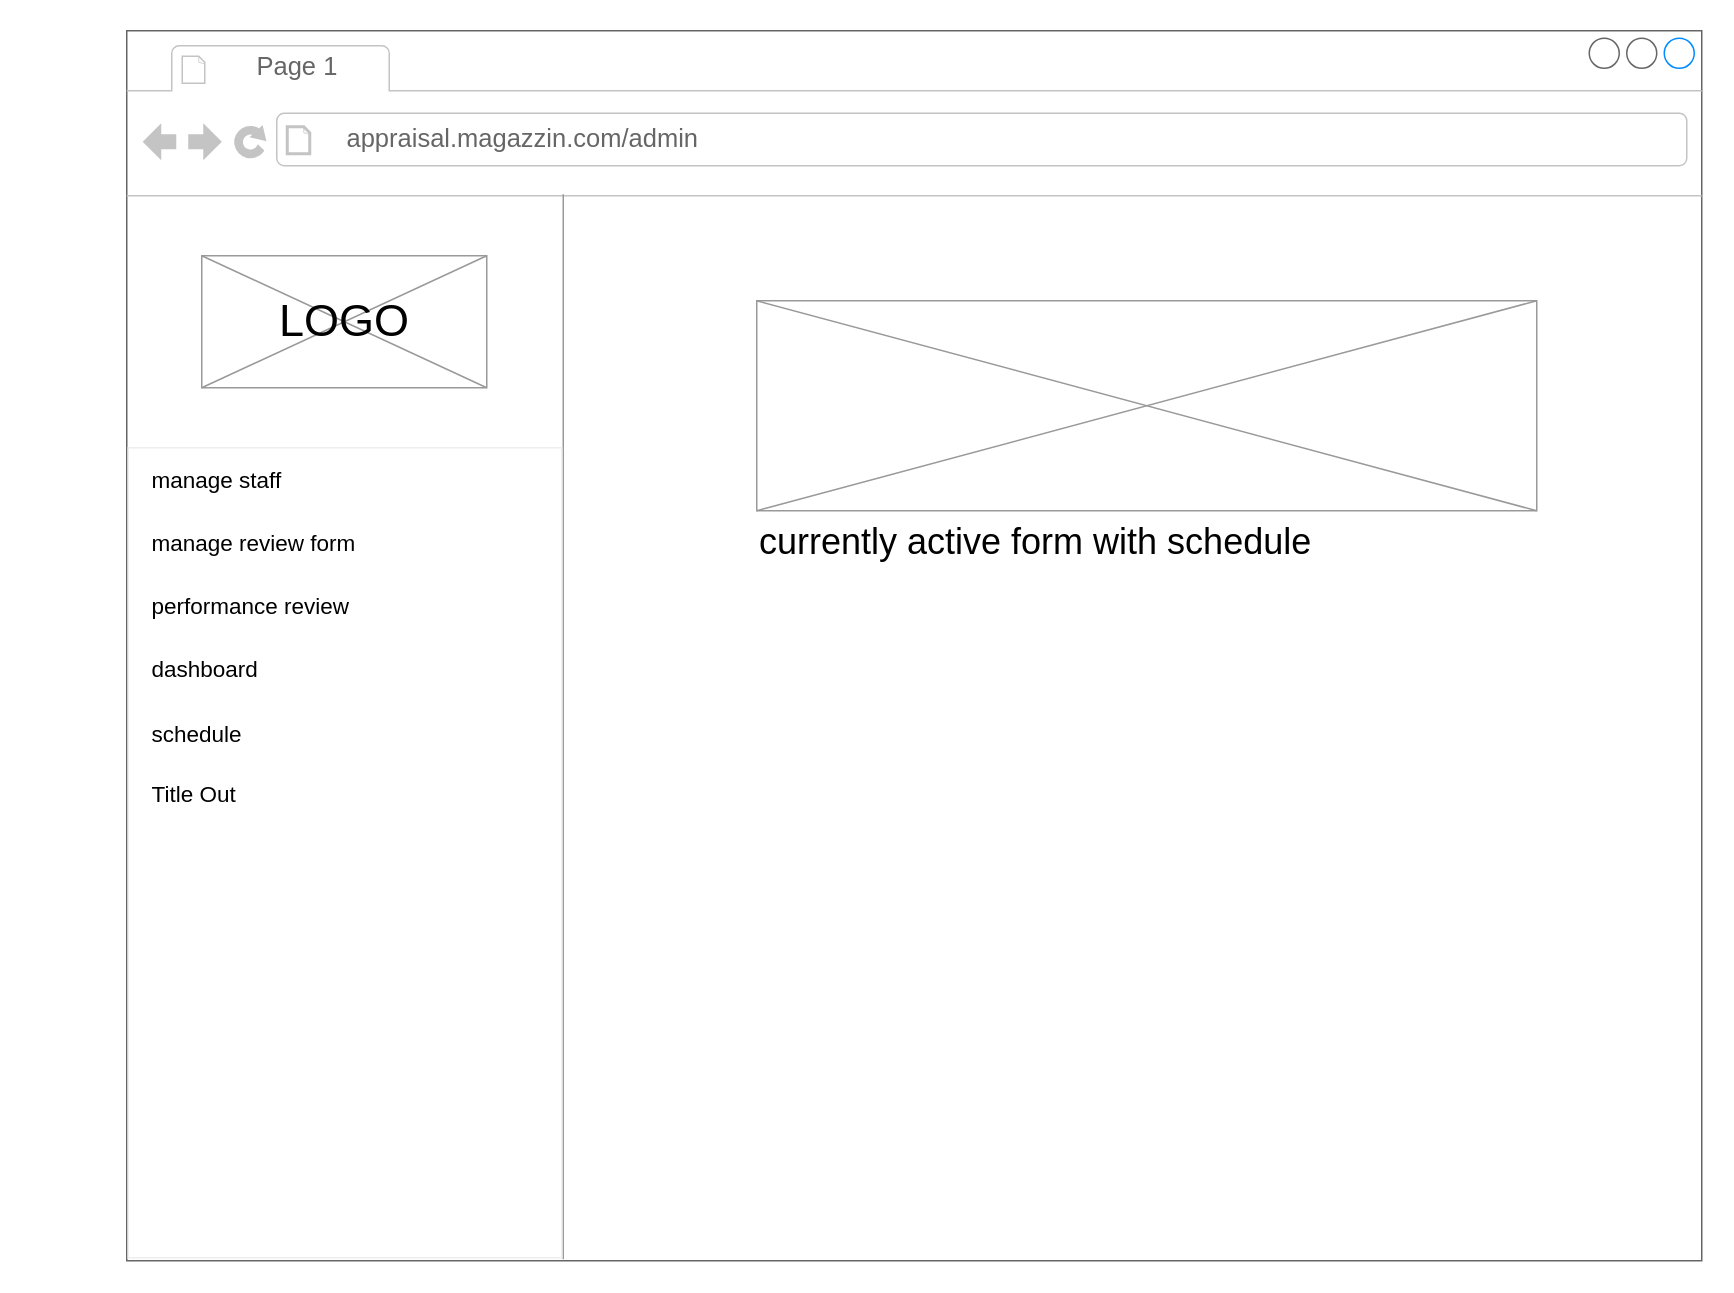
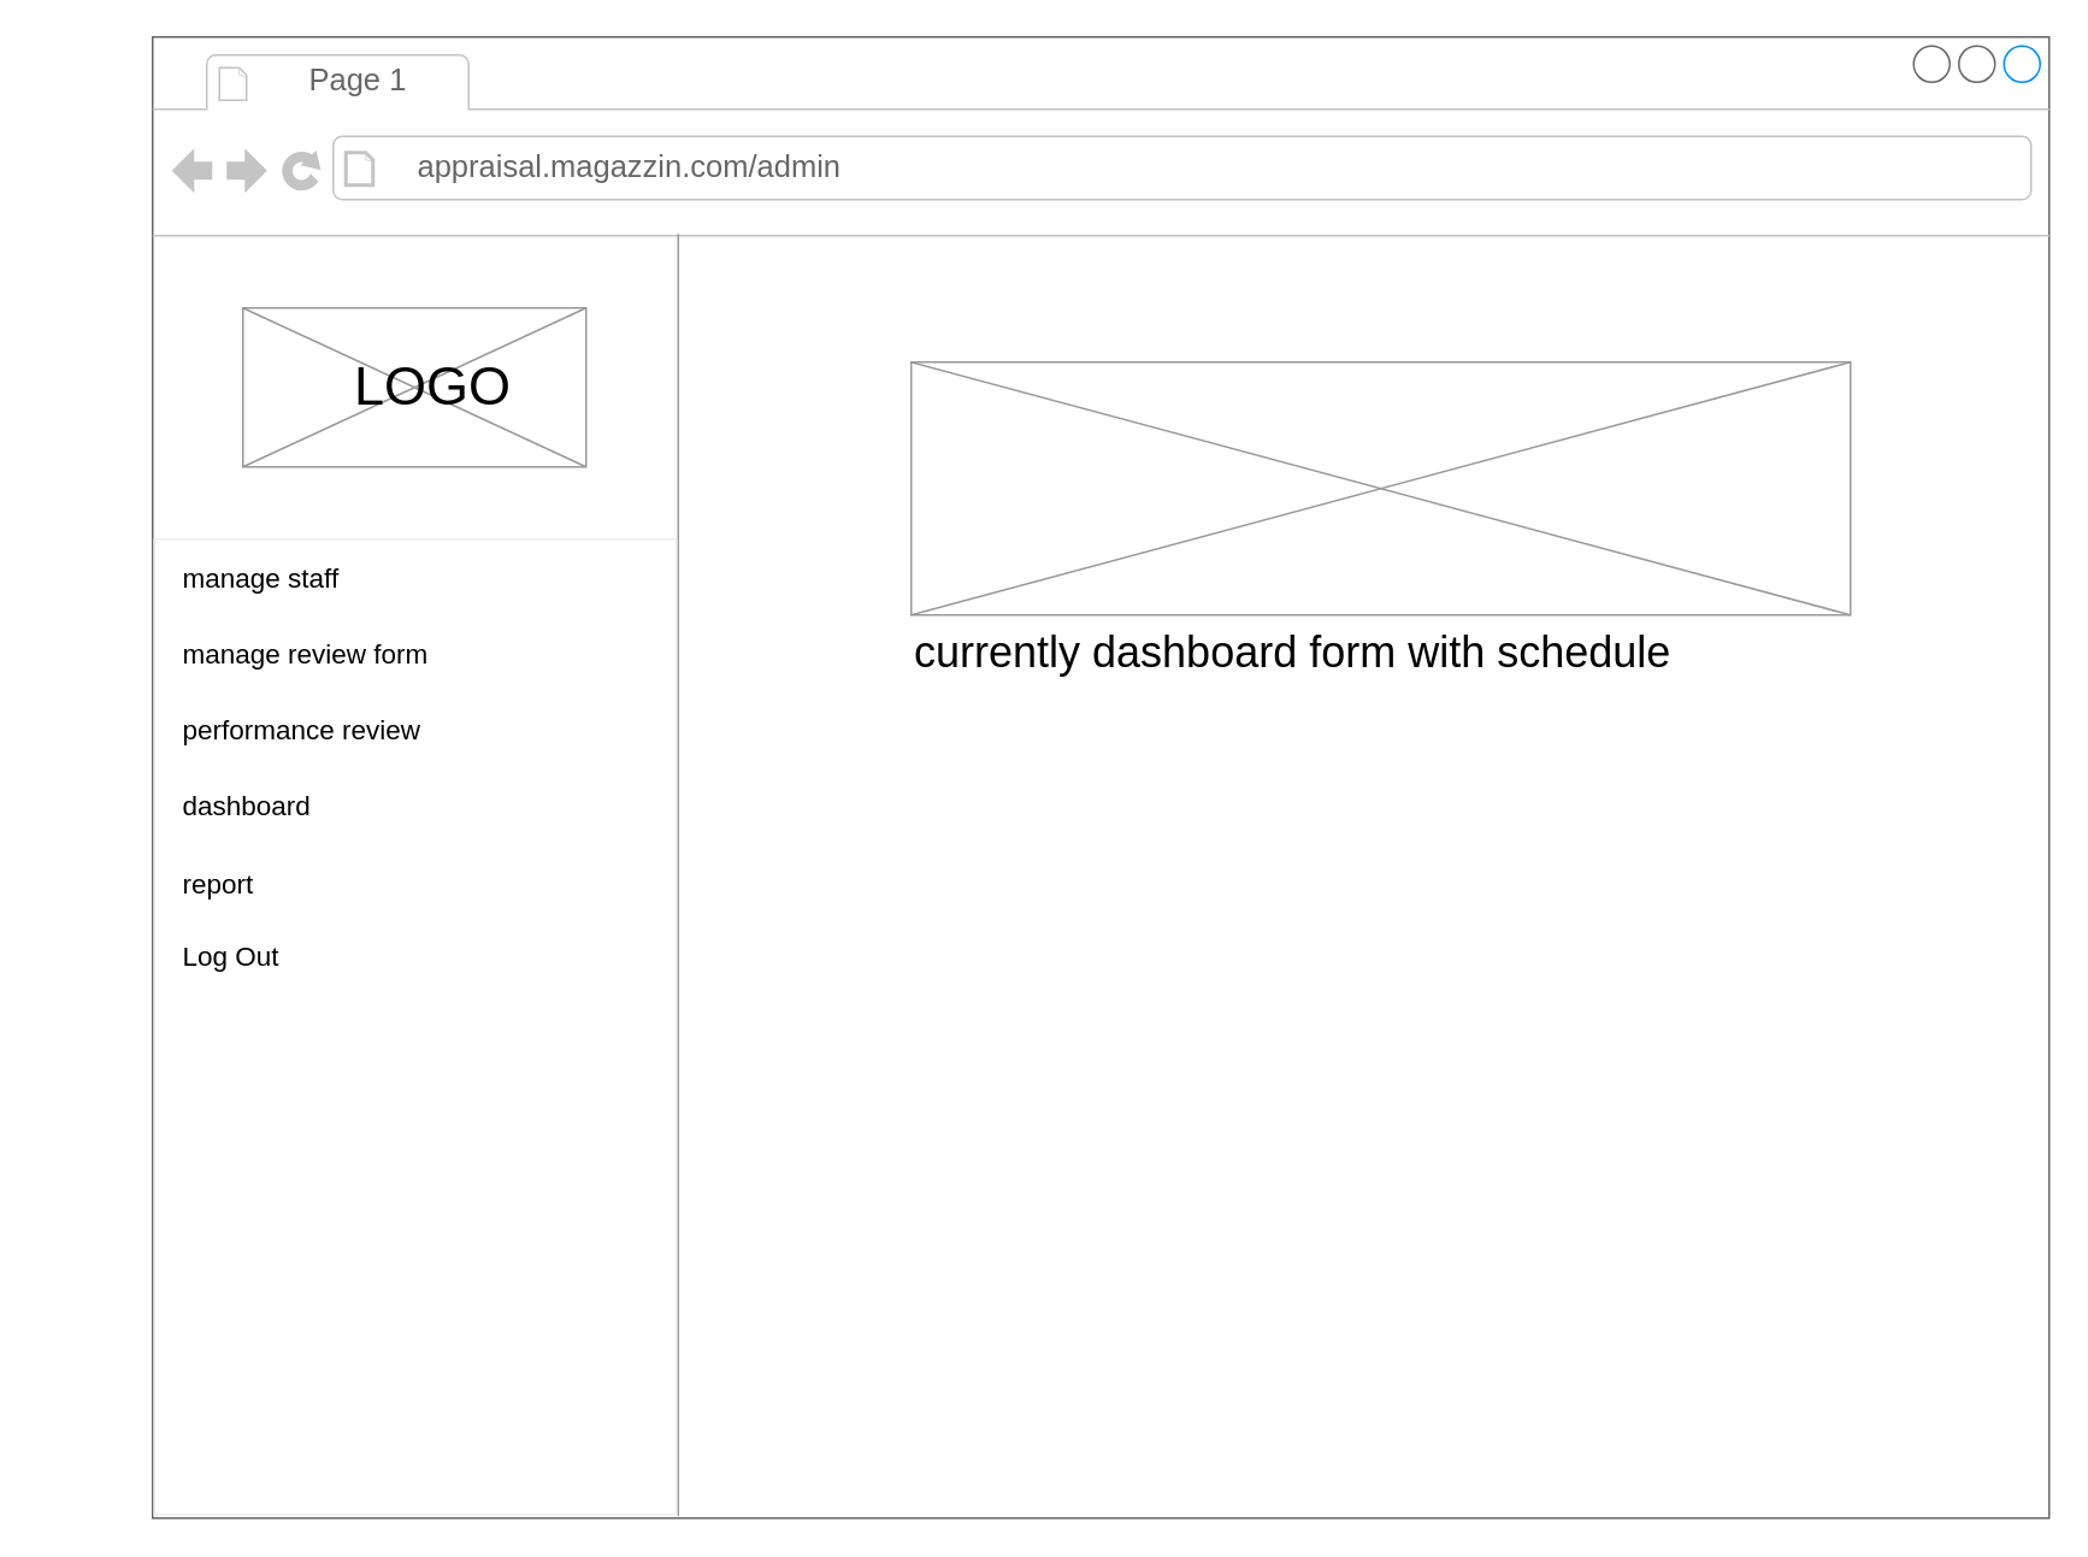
  <mxCell id="0" />
  <mxCell id="1" parent="0" />
  <mxCell id="2" value="" style="strokeWidth=1;shadow=0;dashed=0;align=center;html=1;shape=mxgraph.mockup.containers.browserWindow;rSize=0;strokeColor=#666666;mainText=,;recursiveResize=0;rounded=0;labelBackgroundColor=none;fontFamily=Verdana;fontSize=12;fillColor=#FFFFFF;" parent="1" vertex="1"><mxGeometry x="84" y="20" width="1050" height="820" as="geometry" /></mxCell>
  <mxCell id="3" value="Page 1" style="strokeWidth=1;shadow=0;dashed=0;align=center;html=1;shape=mxgraph.mockup.containers.anchor;fontSize=17;fontColor=#666666;align=left;" parent="2" vertex="1"><mxGeometry x="85" y="12" width="110" height="26" as="geometry" /></mxCell>
  <mxCell id="4" value="appraisal.magazzin.com/admin" style="strokeWidth=1;shadow=0;dashed=0;align=center;html=1;shape=mxgraph.mockup.containers.anchor;rSize=0;fontSize=17;fontColor=#666666;align=left;" parent="2" vertex="1"><mxGeometry x="145" y="60" width="310" height="26" as="geometry" /></mxCell>
  <mxCell id="5" value="" style="verticalLabelPosition=bottom;shadow=0;dashed=0;align=center;html=1;verticalAlign=top;strokeWidth=1;shape=mxgraph.mockup.markup.line;strokeColor=#999999;rounded=0;labelBackgroundColor=none;fillColor=#ffffff;fontFamily=Verdana;fontSize=12;fontColor=#000000;rotation=90;" parent="2" vertex="1"><mxGeometry x="-64" y="454" width="710" height="20" as="geometry" /></mxCell>
  <mxCell id="6" value="Title 1" style="text;html=1;points=[];align=left;verticalAlign=top;spacingTop=-4;fontSize=15;fontFamily=Verdana" parent="2" vertex="1"><mxGeometry x="20" y="330" width="170" height="30" as="geometry" /></mxCell>
  <mxCell id="7" value="" style="verticalLabelPosition=bottom;shadow=0;dashed=0;align=center;html=1;verticalAlign=top;strokeWidth=1;shape=mxgraph.mockup.graphics.simpleIcon;strokeColor=#999999;fontFamily=Helvetica;fontSize=30;fillColor=#FFFFFF;" parent="2" vertex="1"><mxGeometry x="50" y="150" width="190" height="88" as="geometry" /></mxCell>
- <mxCell id="8" value="&lt;font face=&quot;Helvetica&quot;&gt;LOGO&lt;/font&gt;" style="text;html=1;points=[];align=left;verticalAlign=top;spacingTop=-4;fontSize=30;fontFamily=Verdana" parent="2" vertex="1"><mxGeometry x="99.5" y="173" width="95" height="50" as="geometry" /></mxCell>
- <mxCell id="9" value="&lt;span style=&quot;font-size: 24px;&quot;&gt;&lt;font style=&quot;font-size: 24px;&quot;&gt;currently active form with schedule&lt;/font&gt;&lt;/span&gt;" style="verticalLabelPosition=bottom;shadow=0;dashed=0;align=left;html=1;verticalAlign=top;strokeWidth=1;shape=mxgraph.mockup.graphics.simpleIcon;strokeColor=#999999;fontFamily=Helvetica;fontSize=24;fillColor=#FFFFFF;flipH=1;flipV=1;noLabel=0;portConstraintRotation=0;connectable=1;" parent="2" vertex="1"><mxGeometry x="420" y="180" width="520" height="140" as="geometry" /></mxCell>
+ <mxCell id="8" value="&lt;font face=&quot;Helvetica&quot;&gt;LOGO&lt;/font&gt;" style="text;html=1;points=[];align=left;verticalAlign=top;spacingTop=-4;fontSize=30;fontFamily=Verdana" parent="2" vertex="1"><mxGeometry x="109.5" y="173" width="95" height="50" as="geometry" /></mxCell>
+ <mxCell id="9" value="&lt;span style=&quot;font-size: 24px;&quot;&gt;&lt;font style=&quot;font-size: 24px;&quot;&gt;currently dashboard form with schedule&lt;/font&gt;&lt;/span&gt;" style="verticalLabelPosition=bottom;shadow=0;dashed=0;align=left;html=1;verticalAlign=top;strokeWidth=1;shape=mxgraph.mockup.graphics.simpleIcon;strokeColor=#999999;fontFamily=Helvetica;fontSize=24;fillColor=#FFFFFF;flipH=1;flipV=1;noLabel=0;portConstraintRotation=0;connectable=1;" parent="2" vertex="1"><mxGeometry x="420" y="180" width="520" height="140" as="geometry" /></mxCell>
  <mxCell id="10" value="" style="perimeter=none;dashed=0;shape=rect;fillColor=#ffffff;strokeColor=#eeeeee;shadow=0;labelBackgroundColor=#E6E6E6;" parent="1" vertex="1"><mxGeometry x="85" y="298" width="289" height="540" as="geometry" /></mxCell>
  <mxCell id="11" value="manage staff" style="text;verticalAlign=middle;fontSize=15;spacing=16;resizeWidth=1;labelBackgroundColor=none;labelBorderColor=none;fillColor=none;" parent="10" vertex="1"><mxGeometry width="289.0" height="42" relative="1" as="geometry"><mxPoint as="offset" /></mxGeometry></mxCell>
  <mxCell id="12" value="manage review form" style="text;verticalAlign=middle;fontSize=15;spacing=16;resizeWidth=1;" parent="10" vertex="1"><mxGeometry width="289.0" height="42" relative="1" as="geometry"><mxPoint y="42" as="offset" /></mxGeometry></mxCell>
  <mxCell id="13" value="performance review" style="text;verticalAlign=middle;fontSize=15;spacing=16;resizeWidth=1;" parent="10" vertex="1"><mxGeometry width="289.0" height="42" relative="1" as="geometry"><mxPoint y="84" as="offset" /></mxGeometry></mxCell>
  <mxCell id="14" value="dashboard" style="text;verticalAlign=middle;fontSize=15;spacing=16;resizeWidth=1;" parent="10" vertex="1"><mxGeometry width="289.0" height="42" relative="1" as="geometry"><mxPoint y="126" as="offset" /></mxGeometry></mxCell>
- <mxCell id="15" value="schedule" style="text;verticalAlign=middle;fontSize=15;spacing=16;resizeWidth=1;" parent="10" vertex="1"><mxGeometry y="170" width="289.0" height="40" as="geometry" /></mxCell>
- <mxCell id="16" value="Title Out" style="text;verticalAlign=middle;fontSize=15;spacing=16;resizeWidth=1;" parent="10" vertex="1"><mxGeometry y="210" width="289.0" height="40" as="geometry" /></mxCell>
+ <mxCell id="15" value="report" style="text;verticalAlign=middle;fontSize=15;spacing=16;resizeWidth=1;" parent="10" vertex="1"><mxGeometry y="170" width="289.0" height="40" as="geometry" /></mxCell>
+ <mxCell id="16" value="Log Out" style="text;verticalAlign=middle;fontSize=15;spacing=16;resizeWidth=1;" parent="10" vertex="1"><mxGeometry y="210" width="289.0" height="40" as="geometry" /></mxCell>
